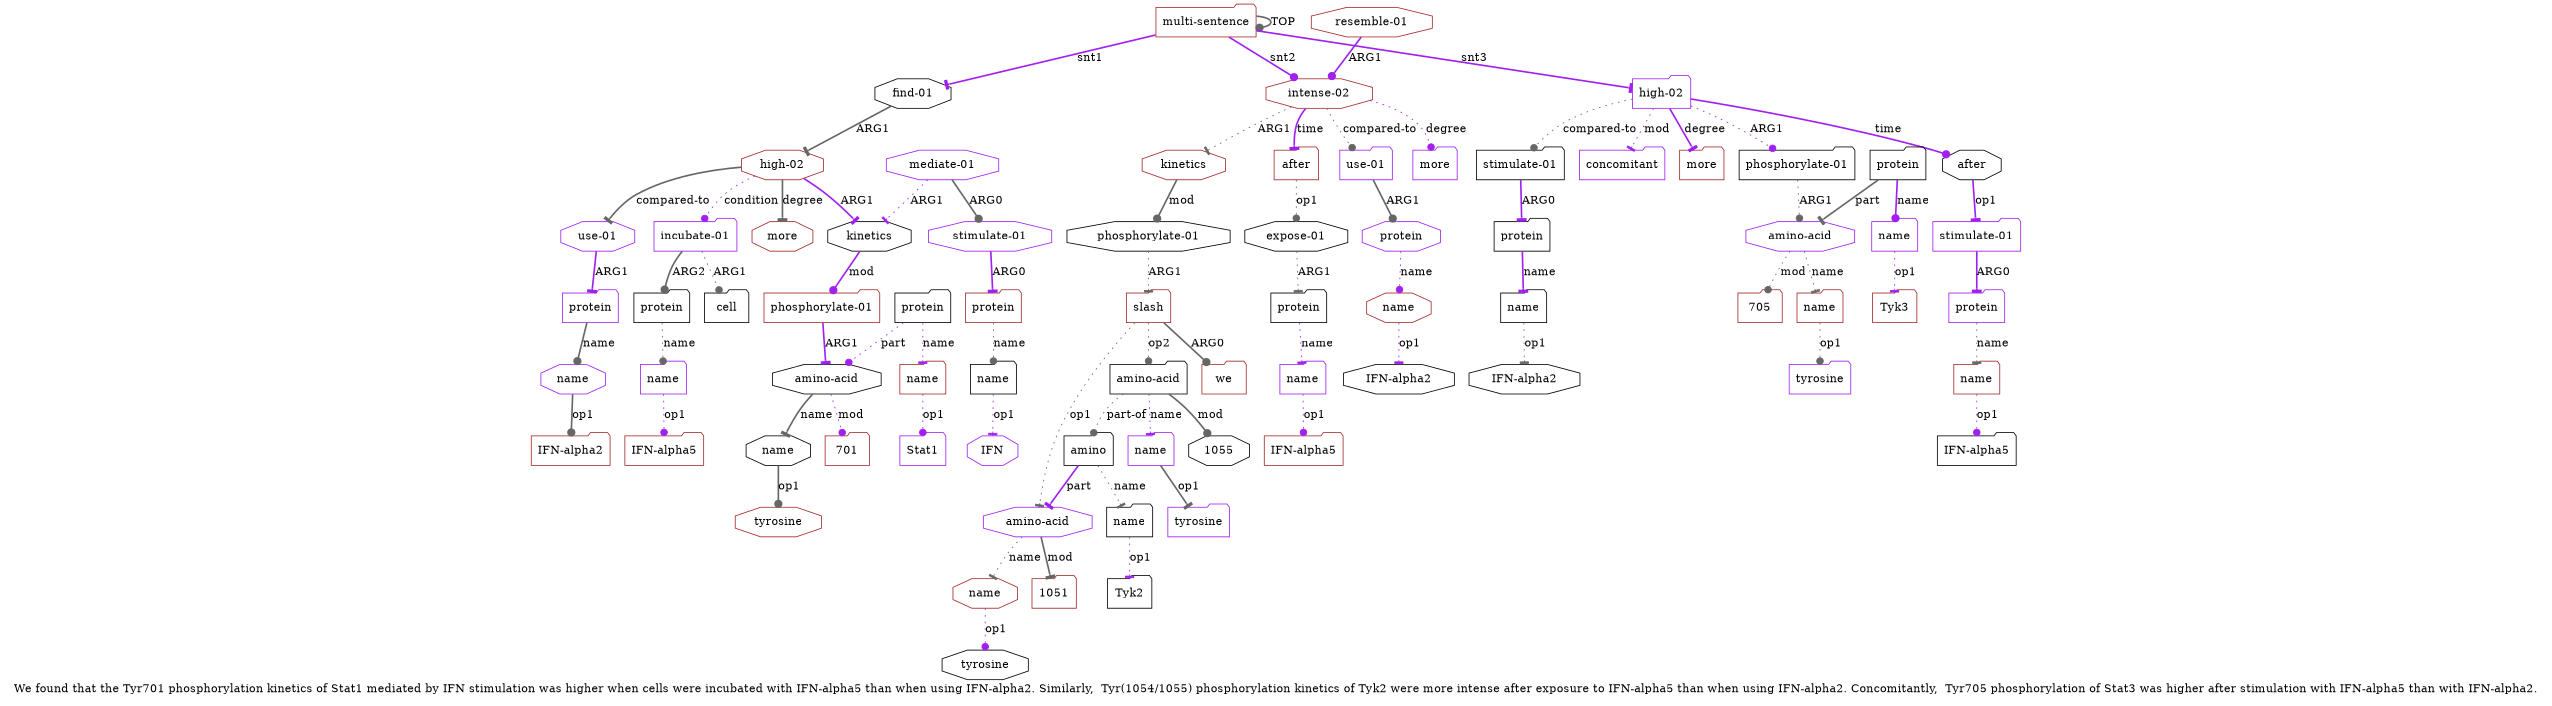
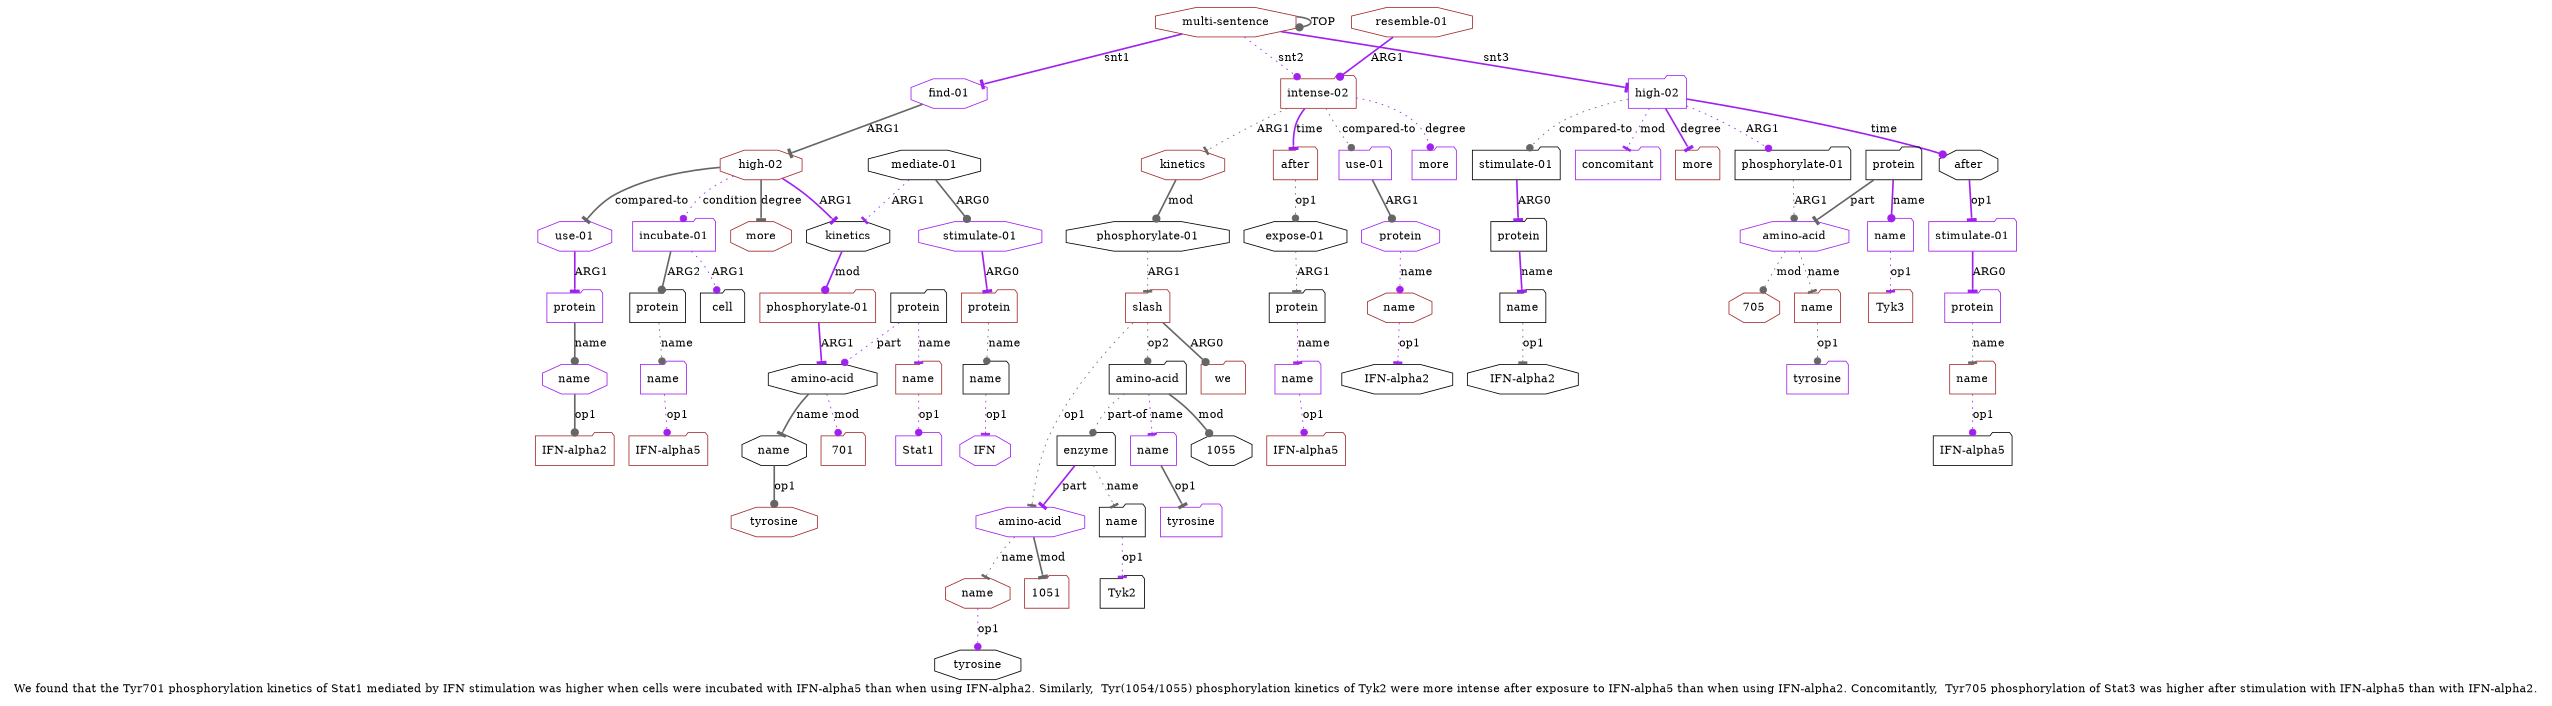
  digraph {
    label="We found that the Tyr701 phosphorylation kinetics of Stat1 mediated by IFN stimulation was higher when cells were incubated with IFN-alpha5 than when using IFN-alpha2. Similarly,  Tyr(1054/1055) phosphorylation kinetics of Tyk2 were more intense after exposure to IFN-alpha5 than when using IFN-alpha2. Concomitantly,  Tyr705 phosphorylation of Stat3 was higher after stimulation with IFN-alpha5 than with IFN-alpha2."
    node [color=black gold_ind=-1 gold_label=name shape=folder test_ind=-1 test_label=name]
    edge [arrowhead=tee color=purple gold_label=op1 style=dotted test_label=op1]
    n1 [color=purple gold_ind=20 gold_label=protein label=protein test_ind=20 test_label=protein]
    n2 [color=purple gold_ind=21 label=name shape=octagon test_ind=21]
    n3 [color=brown gold_label="IFN-alpha2" label="IFN-alpha2" test_label="IFN-alpha2"]
-   n4 [color=brown gold_ind=22 gold_label="intense-02" label="intense-02" shape=octagon test_ind=22 test_label="intense-02"]
+   n4 [color=brown gold_ind=22 gold_label="intense-02" label="intense-02" test_ind=22 test_label="intense-02"]
    n5 [color=brown gold_ind=23 gold_label=kinetics label=kinetics shape=octagon test_ind=23 test_label=kinetics]
    n6 [color=brown gold_ind=36 gold_label=after label=after test_ind=36 test_label=after]
    n7 [color=purple gold_ind=33 gold_label="use-01" label="use-01" test_ind=33 test_label="use-01"]
    n8 [color=purple gold_ind=32 gold_label=more label=more test_ind=32 test_label=more]
    n9 [gold_ind=24 gold_label="phosphorylate-01" label="phosphorylate-01" shape=octagon test_ind=24 test_label="phosphorylate-01"]
    n10 [gold_ind=37 gold_label="expose-01" label="expose-01" shape=octagon test_ind=37 test_label="expose-01"]
    n11 [color=purple gold_ind=34 gold_label=protein label=protein shape=octagon test_ind=34 test_label=protein]
    n12 [color=brown gold_ind=25 gold_label=slash label=slash test_ind=25 test_label=slash]
    n13 [gold_ind=38 gold_label=protein label=protein test_ind=38 test_label=protein]
    n14 [color=brown gold_ind=35 label=name shape=octagon test_ind=35]
    n15 [color=purple gold_ind=26 gold_label="amino-acid" label="amino-acid" shape=octagon test_ind=26 test_label="amino-acid"]
    n16 [gold_ind=30 gold_label="amino-acid" label="amino-acid" test_ind=30 test_label="amino-acid"]
    n17 [color=brown gold_ind=2 gold_label=we label=we test_ind=2 test_label=we]
    n18 [color=brown gold_ind=27 label=name shape=octagon test_ind=27]
    n19 [color=brown gold_label=1054 label=1051 test_label=1054]
-   n20 [gold_ind=28 gold_label=enzyme label=amino test_ind=28 test_label=enzyme]
+   n20 [gold_ind=28 gold_label=enzyme label=enzyme test_ind=28 test_label=enzyme]
    n21 [color=purple gold_ind=31 label=name test_ind=31]
    n22 [gold_label=1055 label=1055 shape=octagon test_label=1055]
    n23 [gold_label=tyrosine label=tyrosine shape=octagon test_label=tyrosine]
    n24 [gold_ind=29 label=name test_ind=29]
    n25 [color=purple gold_label=tyrosine label=tyrosine test_label=tyrosine]
    n26 [gold_label=Tyk2 label=Tyk2 test_label=Tyk2]
    n27 [color=purple gold_label=IFN label=IFN shape=octagon test_label=IFN]
    n28 [color=brown gold_label="IFN-alpha5" label="IFN-alpha5" test_label="IFN-alpha5"]
    n29 [color=brown gold_label=tyrosine label=tyrosine shape=octagon test_label=tyrosine]
    n30 [color=purple gold_label=Stat1 label=Stat1 test_label=Stat1]
    n31 [color=purple gold_ind=39 label=name test_ind=39]
-   n32 [color=brown gold_label=705 label=705 test_label=705]
+   n32 [color=brown gold_label=705 label=705 shape=octagon test_label=705]
    n33 [gold_label="IFN-alpha2" label="IFN-alpha2" shape=octagon test_label="IFN-alpha2"]
    n34 [gold_label="IFN-alpha5" label="IFN-alpha5" test_label="IFN-alpha5"]
    n35 [color=purple gold_label=tyrosine label=tyrosine test_label=tyrosine]
    n36 [gold_label="IFN-alpha2" label="IFN-alpha2" shape=octagon test_label="IFN-alpha2"]
    n37 [color=brown gold_ind=51 label=name test_ind=51]
    n38 [color=purple gold_ind=50 gold_label=protein label=protein test_ind=50 test_label=protein]
    n39 [gold_ind=53 gold_label=protein label=protein test_ind=53 test_label=protein]
    n40 [gold_ind=54 label=name test_ind=54]
    n41 [gold_ind=52 gold_label="stimulate-01" label="stimulate-01" test_ind=52 test_label="stimulate-01"]
    n42 [color=purple gold_ind=55 gold_label=concomitant label=concomitant test_ind=55 test_label=concomitant]
    n43 [color=brown gold_label=Stat3 label=Tyk3 test_label=Stat3]
    n44 [color=purple gold_ind=15 gold_label="incubate-01" label="incubate-01" test_ind=15 test_label="incubate-01"]
    n45 [gold_ind=17 gold_label=protein label=protein test_ind=17 test_label=protein]
    n46 [gold_ind=16 gold_label=cell label=cell test_ind=16 test_label=cell]
    n47 [color=purple gold_ind=18 label=name test_ind=18]
    n48 [color=brown gold_label="IFN-alpha5" label="IFN-alpha5" test_label="IFN-alpha5"]
    n49 [color=brown gold_ind=14 gold_label=more label=more shape=octagon test_ind=14 test_label=more]
    n50 [color=purple gold_ind=11 gold_label="stimulate-01" label="stimulate-01" shape=octagon test_ind=11 test_label="stimulate-01"]
    n51 [color=brown gold_ind=12 gold_label=protein label=protein test_ind=12 test_label=protein]
    n52 [gold_ind=13 label=name test_ind=13]
-   n53 [color=purple gold_ind=10 gold_label="mediate-01" label="mediate-01" shape=octagon test_ind=10 test_label="mediate-01"]
+   n53 [gold_ind=10 gold_label="mediate-01" label="mediate-01" shape=octagon test_ind=10 test_label="mediate-01"]
    n54 [gold_ind=4 gold_label=kinetics label=kinetics shape=octagon test_ind=4 test_label=kinetics]
    n55 [color=brown gold_ind=5 gold_label="phosphorylate-01" label="phosphorylate-01" test_ind=5 test_label="phosphorylate-01"]
    n56 [gold_ind=6 gold_label="amino-acid" label="amino-acid" shape=octagon test_ind=6 test_label="amino-acid"]
    n57 [color=purple gold_ind=19 gold_label="use-01" label="use-01" shape=octagon test_ind=19 test_label="use-01"]
-   n58 [gold_ind=1 gold_label="find-01" label="find-01" shape=octagon test_ind=1 test_label="find-01"]
+   n58 [color=purple gold_ind=1 gold_label="find-01" label="find-01" shape=octagon test_ind=1 test_label="find-01"]
    n59 [color=brown gold_ind=3 gold_label="high-02" label="high-02" shape=octagon test_ind=3 test_label="high-02"]
-   n60 [color=brown gold_ind=0 gold_label="multi-sentence" label="multi-sentence" test_ind=0 test_label="multi-sentence"]
+   n60 [color=brown gold_ind=0 gold_label="multi-sentence" label="multi-sentence" shape=octagon test_ind=0 test_label="multi-sentence"]
    n61 [color=purple gold_ind=41 gold_label="high-02" label="high-02" test_ind=41 test_label="high-02"]
    n62 [color=brown gold_ind=47 gold_label=more label=more test_ind=47 test_label=more]
    n63 [gold_ind=42 gold_label="phosphorylate-01" label="phosphorylate-01" test_ind=42 test_label="phosphorylate-01"]
    n64 [gold_ind=48 gold_label=after label=after shape=octagon test_ind=48 test_label=after]
    n65 [color=purple gold_ind=43 gold_label="amino-acid" label="amino-acid" shape=octagon test_ind=43 test_label="amino-acid"]
    n66 [color=purple gold_ind=49 gold_label="stimulate-01" label="stimulate-01" test_ind=49 test_label="stimulate-01"]
    n67 [gold_ind=7 label=name shape=octagon test_ind=7]
    n68 [color=brown gold_label=701 label=701 test_label=701]
    n69 [color=brown gold_ind=9 label=name test_ind=9]
    n70 [gold_ind=8 gold_label=protein label=protein test_ind=8 test_label=protein]
    n71 [color=purple gold_ind=46 label=name test_ind=46]
    n72 [color=brown gold_ind=44 label=name test_ind=44]
    n73 [gold_ind=45 gold_label=protein label=protein test_ind=45 test_label=protein]
    n74 [color=brown gold_ind=40 gold_label="resemble-01" label="resemble-01" shape=octagon test_ind=40 test_label="resemble-01"]
    n1 -> n2 [arrowhead=dot color=gray40 gold_label=name label=name style=bold test_label=name]
    n2 -> n3 [arrowhead=dot color=gray40 label=op1 style=bold]
    n4 -> n5 [color=gray40 gold_label=ARG1 label=ARG1 test_label=ARG1]
    n4 -> n6 [gold_label=time label=time style=bold test_label=time]
    n4 -> n7 [arrowhead=dot color=gray40 gold_label="compared-to" label="compared-to" test_label="compared-to"]
    n4 -> n8 [arrowhead=dot gold_label=degree label=degree test_label=degree]
    n5 -> n9 [arrowhead=dot color=gray40 gold_label=mod label=mod style=bold test_label=mod]
    n6 -> n10 [arrowhead=dot color=gray40 label=op1]
    n7 -> n11 [arrowhead=dot color=gray40 gold_label=ARG1 label=ARG1 style=bold test_label=ARG1]
    n9 -> n12 [color=gray40 gold_label=ARG1 label=ARG1 test_label=ARG1]
    n10 -> n13 [color=gray40 gold_label=ARG1 label=ARG1 test_label=ARG1]
    n11 -> n14 [arrowhead=dot gold_label=name label=name test_label=name]
    n12 -> n15 [color=gray40 label=op1]
    n12 -> n16 [arrowhead=dot color=gray40 gold_label=op2 label=op2 test_label=op2]
    n12 -> n17 [arrowhead=dot color=gray40 gold_label=ARG0 label=ARG0 style=bold test_label=ARG0]
    n13 -> n31 [gold_label=name label=name test_label=name]
    n14 -> n33 [label=op1]
    n15 -> n18 [color=gray40 gold_label=name label=name test_label=name]
    n15 -> n19 [color=gray40 gold_label=mod label=mod style=bold test_label=mod]
    n16 -> n20 [arrowhead=dot color=gray40 gold_label="part-of" label="part-of" test_label="part-of"]
    n16 -> n21 [gold_label=name label=name test_label=name]
    n16 -> n22 [arrowhead=dot color=gray40 gold_label=mod label=mod style=bold test_label=mod]
    n18 -> n23 [arrowhead=dot label=op1]
    n20 -> n15 [gold_label=part label=part style=bold test_label=part]
    n20 -> n24 [color=gray40 gold_label=name label=name test_label=name]
    n21 -> n25 [color=gray40 label=op1 style=bold]
    n24 -> n26 [label=op1]
    n31 -> n28 [arrowhead=dot label=op1]
    n37 -> n34 [arrowhead=dot label=op1]
    n38 -> n37 [color=gray40 gold_label=name label=name test_label=name]
    n39 -> n40 [gold_label=name label=name style=bold test_label=name]
    n40 -> n36 [color=gray40 label=op1]
    n41 -> n39 [gold_label=ARG0 label=ARG0 style=bold test_label=ARG0]
    n44 -> n45 [arrowhead=dot color=gray40 gold_label=ARG2 label=ARG2 style=bold test_label=ARG2]
-   n44 -> n46 [arrowhead=dot color=gray40 gold_label=ARG1 label=ARG1 test_label=ARG1]
+   n44 -> n46 [arrowhead=dot gold_label=ARG1 label=ARG1 test_label=ARG1]
    n45 -> n47 [arrowhead=dot color=gray40 gold_label=name label=name test_label=name]
    n47 -> n48 [arrowhead=dot label=op1]
    n50 -> n51 [gold_label=ARG0 label=ARG0 style=bold test_label=ARG0]
    n51 -> n52 [arrowhead=dot color=gray40 gold_label=name label=name test_label=name]
    n52 -> n27 [label=op1]
    n53 -> n50 [arrowhead=dot color=gray40 gold_label=ARG0 label=ARG0 style=bold test_label=ARG0]
    n53 -> n54 [gold_label=ARG1 label=ARG1 test_label=ARG1]
    n54 -> n55 [arrowhead=dot gold_label=mod label=mod style=bold test_label=mod]
    n55 -> n56 [gold_label=ARG1 label=ARG1 style=bold test_label=ARG1]
    n56 -> n67 [color=gray40 gold_label=name label=name style=bold test_label=name]
    n56 -> n68 [arrowhead=dot gold_label=mod label=mod test_label=mod]
    n57 -> n1 [gold_label=ARG1 label=ARG1 style=bold test_label=ARG1]
    n58 -> n59 [color=gray40 gold_label=ARG1 label=ARG1 style=bold test_label=ARG1]
    n59 -> n44 [arrowhead=dot gold_label=condition label=condition test_label=condition]
    n59 -> n49 [color=gray40 gold_label=degree label=degree style=bold test_label=degree]
    n59 -> n54 [gold_label=ARG1 label=ARG1 style=bold test_label=ARG1]
    n59 -> n57 [color=gray40 gold_label="compared-to" label="compared-to" style=bold test_label="compared-to"]
-   n60 -> n4 [arrowhead=dot gold_label=snt2 label=snt2 style=bold test_label=snt2]
+   n60 -> n4 [arrowhead=dot gold_label=snt2 label=snt2 test_label=snt2]
    n60 -> n58 [gold_label=snt1 label=snt1 style=bold test_label=snt1]
    n60 -> n60 [arrowhead=dot color=gray40 gold_label=TOP label=TOP style=bold test_label=TOP]
    n60 -> n61 [gold_label=snt3 label=snt3 style=bold test_label=snt3]
    n61 -> n41 [arrowhead=dot color=gray40 gold_label="compared-to" label="compared-to" test_label="compared-to"]
    n61 -> n42 [gold_label=mod label=mod test_label=mod]
    n61 -> n62 [gold_label=degree label=degree style=bold test_label=degree]
    n61 -> n63 [arrowhead=dot gold_label=ARG1 label=ARG1 test_label=ARG1]
    n61 -> n64 [arrowhead=dot gold_label=time label=time style=bold test_label=time]
    n63 -> n65 [arrowhead=dot color=gray40 gold_label=ARG1 label=ARG1 test_label=ARG1]
    n64 -> n66 [label=op1 style=bold]
    n65 -> n32 [arrowhead=dot color=gray40 gold_label=mod label=mod test_label=mod]
    n65 -> n72 [color=gray40 gold_label=name label=name test_label=name]
    n66 -> n38 [gold_label=ARG0 label=ARG0 style=bold test_label=ARG0]
    n67 -> n29 [arrowhead=dot color=gray40 label=op1 style=bold]
    n69 -> n30 [arrowhead=dot label=op1]
    n70 -> n56 [arrowhead=dot gold_label=part label=part test_label=part]
    n70 -> n69 [gold_label=name label=name test_label=name]
    n71 -> n43 [label=op1]
    n72 -> n35 [arrowhead=dot color=gray40 label=op1]
    n73 -> n65 [color=gray40 gold_label=part label=part style=bold test_label=part]
    n73 -> n71 [arrowhead=dot gold_label=name label=name style=bold test_label=name]
    n74 -> n4 [arrowhead=dot gold_label=ARG1 label=ARG1 style=bold test_label=ARG1]
  }
